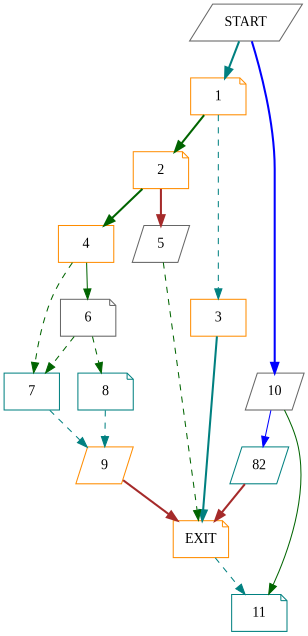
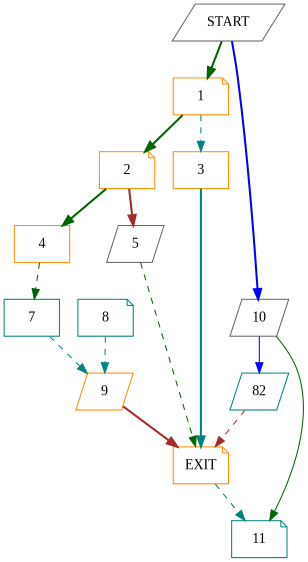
  digraph {
    fontname="Liberation Serif"
    node [color=darkorange fontname="Liberation Serif" shape=note]
    edge [color=darkgreen fontname="Liberation Serif" style=bold]
    n1 [color=gray40 label=START shape=parallelogram]
    1
    10 [color=gray40 shape=parallelogram]
    2
    3 [shape=box]
    11 [color=teal]
    n7 [color=teal label=82 shape=parallelogram]
    n8 [label=EXIT]
    4 [shape=box]
    5 [color=gray40 shape=parallelogram]
-   6 [color=gray40]
    7 [color=teal shape=box]
    8 [color=teal]
    9 [shape=parallelogram]
-   n1 -> 1 [color=teal]
+   n1 -> 1
    n1 -> 10 [color=blue]
    1 -> 2
    1 -> 3 [color=teal style=dashed]
    10 -> 11 [style=solid]
    10 -> n7 [color=blue style=solid]
    2 -> 4
    2 -> 5 [color=brown]
    3 -> n8 [color=teal]
-   n7 -> n8 [color=brown]
+   n7 -> n8 [color=brown style=dashed]
    n8 -> 11 [color=teal style=dashed]
-   4 -> 6 [style=solid]
    4 -> 7 [style=dashed]
    5 -> n8 [style=dashed]
-   6 -> 7 [style=dashed]
-   6 -> 8 [style=dashed]
    7 -> 9 [color=teal style=dashed]
    8 -> 9 [color=teal style=dashed]
    9 -> n8 [color=brown]
  }
